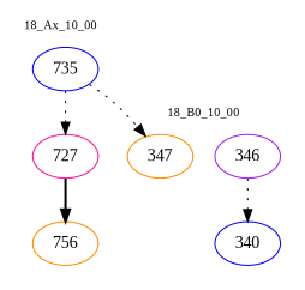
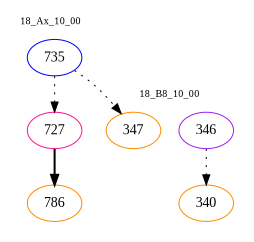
  digraph {
    fontname="Liberation Serif"
    node [color=blue fontname="Liberation Serif"]
    edge [color=black fontname="Liberation Serif" style=dotted]
    n1 [label=735]
    n2 [color=deeppink label=727]
-   n3 [color=darkorange label=756]
+   n3 [color=darkorange label=786]
    n4 [color=purple label=346]
-   n5 [label=340]
+   n5 [color=darkorange label=340]
    n6 [color=darkorange label=347]
    subgraph cluster_1 {
      color=white
      fontsize=10
      label="18_Ax_10_00"
      n1
      n2
      n3
    }
    subgraph cluster_2 {
      color=white
      fontsize=10
-     label="18_B0_10_00"
+     label="18_B8_10_00"
      n4
      n5
      n6
    }
    n1 -> n2
    n1 -> n6
    n2 -> n3 [style=bold]
    n4 -> n5
  }
